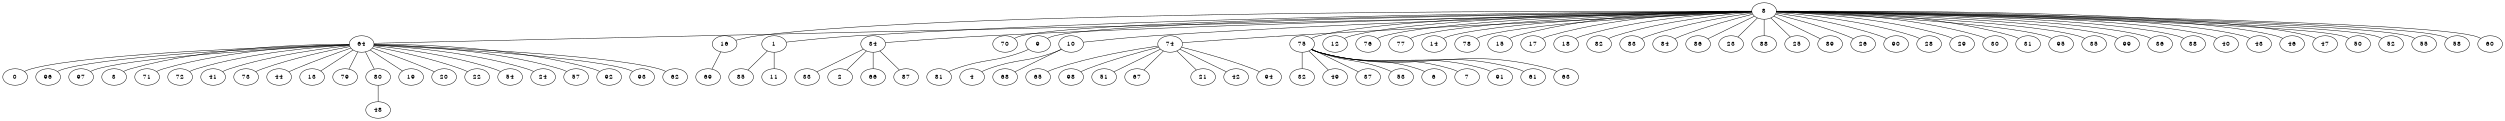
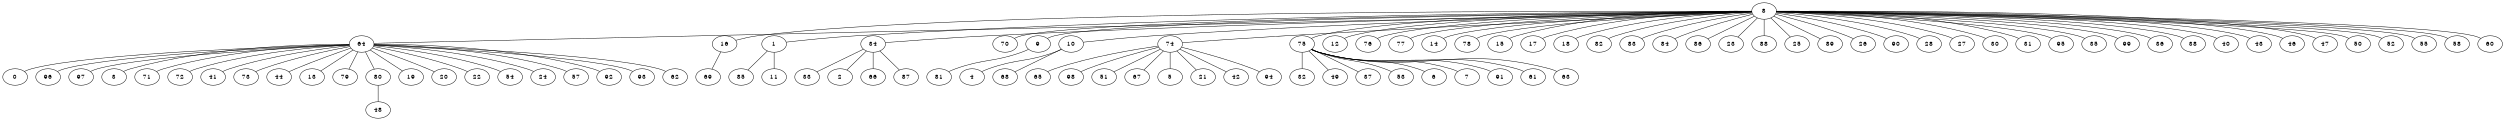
  graph {
    64
    0
    96
    97
    3
    71
    72
    41
    73
    44
    13
    79
    80
    19
    20
    22
    54
    24
    57
    92
    93
    62
    48
    16
    69
    1
    85
    11
    34
    33
    2
    66
    87
    8
    70
    9
    10
    74
    75
    12
    76
    77
    14
    78
    15
    17
    18
    82
    83
    84
    86
    23
    88
    25
    89
    26
    90
    28
-   29
+   29 [label=27]
    30
    31
    95
    35
    99
    36
    38
    40
    43
    46
    47
    50
    52
    55
    58
    60
    81
    4
    68
    65
    98
    51
    67
+   5
    21
    42
    94
    32
    49
    37
    53
    6
    7
    91
    61
    63
    64 -- 0
    64 -- 96
    64 -- 97
    64 -- 3
    64 -- 71
    64 -- 72
    64 -- 41
    64 -- 73
    64 -- 44
    64 -- 13
    64 -- 79
    64 -- 80
    64 -- 19
    64 -- 20
    64 -- 22
    64 -- 54
    64 -- 24
    64 -- 57
    64 -- 92
    64 -- 93
    64 -- 62
    80 -- 48
    16 -- 69
    1 -- 85
    1 -- 11
    34 -- 33
    34 -- 2
    34 -- 66
    34 -- 87
    8 -- 64
    8 -- 16
    8 -- 1
    8 -- 34
    8 -- 70
    8 -- 9
    8 -- 10
    8 -- 74
    8 -- 75
    8 -- 12
    8 -- 76
    8 -- 77
    8 -- 14
    8 -- 78
    8 -- 15
    8 -- 17
    8 -- 18
    8 -- 82
    8 -- 83
    8 -- 84
    8 -- 86
    8 -- 23
    8 -- 88
    8 -- 25
    8 -- 89
    8 -- 26
    8 -- 90
    8 -- 28
    8 -- 29
    8 -- 30
    8 -- 31
    8 -- 95
    8 -- 35
    8 -- 99
    8 -- 36
    8 -- 38
    8 -- 40
    8 -- 43
    8 -- 46
    8 -- 47
    8 -- 50
    8 -- 52
    8 -- 55
    8 -- 58
    8 -- 60
    9 -- 81
    10 -- 4
    10 -- 68
    74 -- 65
    74 -- 98
    74 -- 51
    74 -- 67
+   74 -- 5
    74 -- 21
    74 -- 42
    74 -- 94
    75 -- 32
    75 -- 49
    75 -- 37
    75 -- 53
    75 -- 6
    75 -- 7
    75 -- 91
    75 -- 61
    75 -- 63
  }
